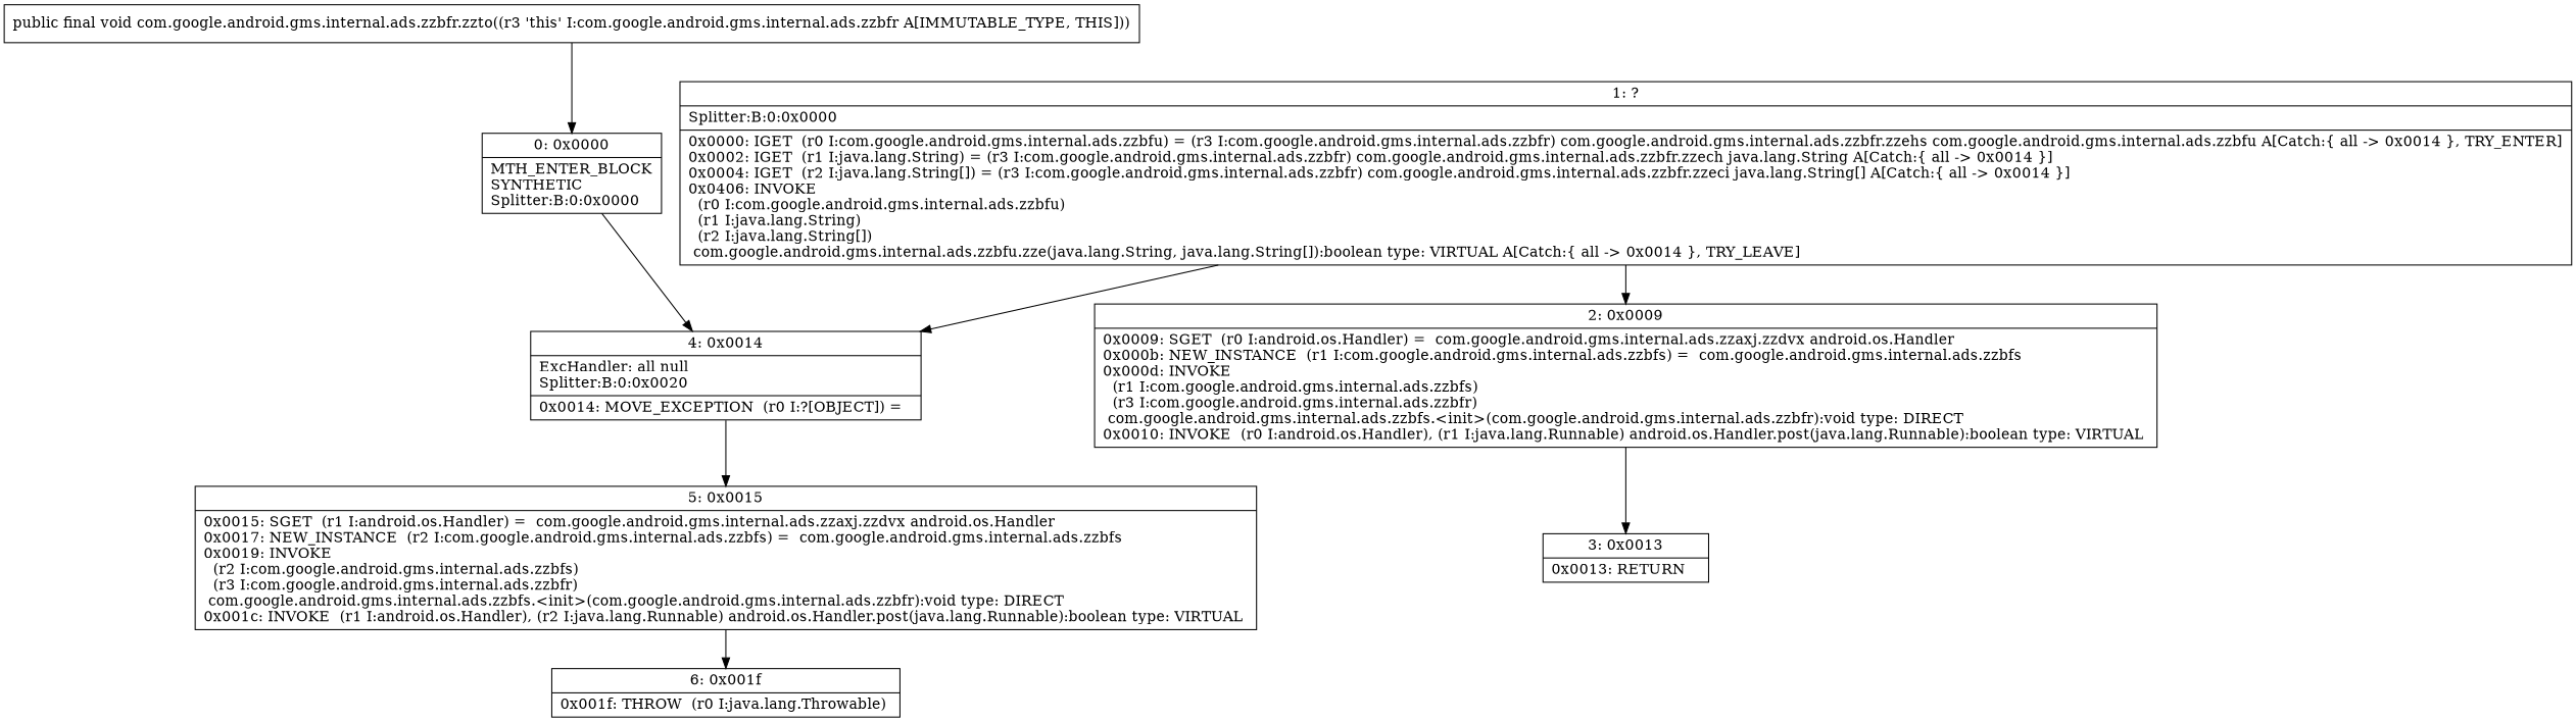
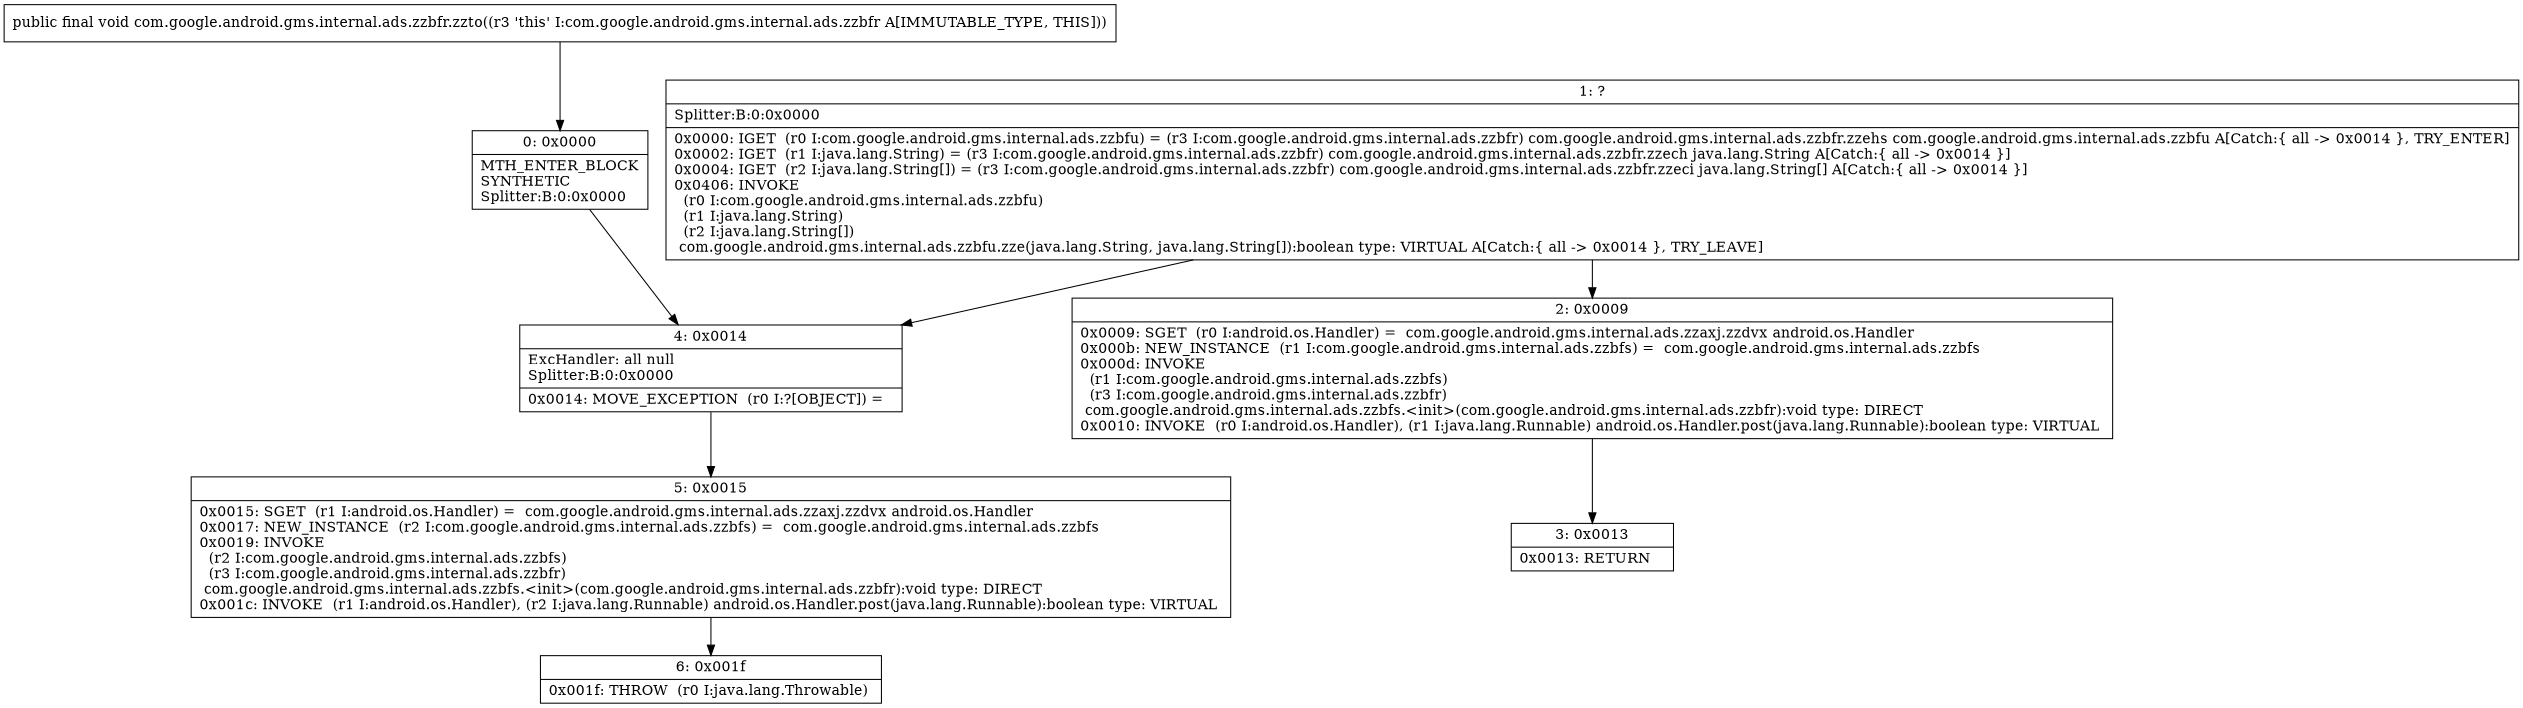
  digraph {
    node [shape=record]
    n1 [label="{0\:\ 0x0000|MTH_ENTER_BLOCK\lSYNTHETIC\lSplitter:B:0:0x0000\l}"]
-   n2 [label="{4\:\ 0x0014|ExcHandler: all null\lSplitter:B:0:0x0020\l|0x0014: MOVE_EXCEPTION  (r0 I:?[OBJECT]) =  \l}"]
+   n2 [label="{4\:\ 0x0014|ExcHandler: all null\lSplitter:B:0:0x0000\l|0x0014: MOVE_EXCEPTION  (r0 I:?[OBJECT]) =  \l}"]
    n3 [label="{1\:\ ?|Splitter:B:0:0x0000\l|0x0000: IGET  (r0 I:com.google.android.gms.internal.ads.zzbfu) = (r3 I:com.google.android.gms.internal.ads.zzbfr) com.google.android.gms.internal.ads.zzbfr.zzehs com.google.android.gms.internal.ads.zzbfu A[Catch:\{ all \-\> 0x0014 \}, TRY_ENTER]\l0x0002: IGET  (r1 I:java.lang.String) = (r3 I:com.google.android.gms.internal.ads.zzbfr) com.google.android.gms.internal.ads.zzbfr.zzech java.lang.String A[Catch:\{ all \-\> 0x0014 \}]\l0x0004: IGET  (r2 I:java.lang.String[]) = (r3 I:com.google.android.gms.internal.ads.zzbfr) com.google.android.gms.internal.ads.zzbfr.zzeci java.lang.String[] A[Catch:\{ all \-\> 0x0014 \}]\l0x0406: INVOKE  \l  (r0 I:com.google.android.gms.internal.ads.zzbfu)\l  (r1 I:java.lang.String)\l  (r2 I:java.lang.String[])\l com.google.android.gms.internal.ads.zzbfu.zze(java.lang.String, java.lang.String[]):boolean type: VIRTUAL A[Catch:\{ all \-\> 0x0014 \}, TRY_LEAVE]\l}"]
    n4 [label="{2\:\ 0x0009|0x0009: SGET  (r0 I:android.os.Handler) =  com.google.android.gms.internal.ads.zzaxj.zzdvx android.os.Handler \l0x000b: NEW_INSTANCE  (r1 I:com.google.android.gms.internal.ads.zzbfs) =  com.google.android.gms.internal.ads.zzbfs \l0x000d: INVOKE  \l  (r1 I:com.google.android.gms.internal.ads.zzbfs)\l  (r3 I:com.google.android.gms.internal.ads.zzbfr)\l com.google.android.gms.internal.ads.zzbfs.\<init\>(com.google.android.gms.internal.ads.zzbfr):void type: DIRECT \l0x0010: INVOKE  (r0 I:android.os.Handler), (r1 I:java.lang.Runnable) android.os.Handler.post(java.lang.Runnable):boolean type: VIRTUAL \l}"]
    n5 [label="{5\:\ 0x0015|0x0015: SGET  (r1 I:android.os.Handler) =  com.google.android.gms.internal.ads.zzaxj.zzdvx android.os.Handler \l0x0017: NEW_INSTANCE  (r2 I:com.google.android.gms.internal.ads.zzbfs) =  com.google.android.gms.internal.ads.zzbfs \l0x0019: INVOKE  \l  (r2 I:com.google.android.gms.internal.ads.zzbfs)\l  (r3 I:com.google.android.gms.internal.ads.zzbfr)\l com.google.android.gms.internal.ads.zzbfs.\<init\>(com.google.android.gms.internal.ads.zzbfr):void type: DIRECT \l0x001c: INVOKE  (r1 I:android.os.Handler), (r2 I:java.lang.Runnable) android.os.Handler.post(java.lang.Runnable):boolean type: VIRTUAL \l}"]
    n6 [label="{3\:\ 0x0013|0x0013: RETURN   \l}"]
    n7 [label="{6\:\ 0x001f|0x001f: THROW  (r0 I:java.lang.Throwable) \l}"]
    n8 [label="{public final void com.google.android.gms.internal.ads.zzbfr.zzto((r3 'this' I:com.google.android.gms.internal.ads.zzbfr A[IMMUTABLE_TYPE, THIS])) }"]
    n1 -> n2
    n2 -> n5
    n3 -> n2
    n3 -> n4
    n4 -> n6
    n5 -> n7
    n8 -> n1
  }
